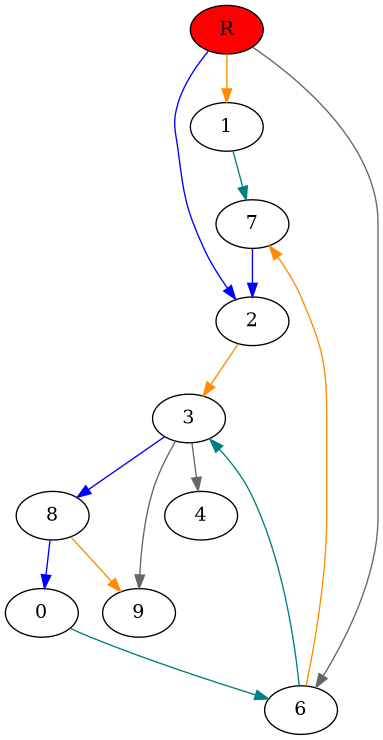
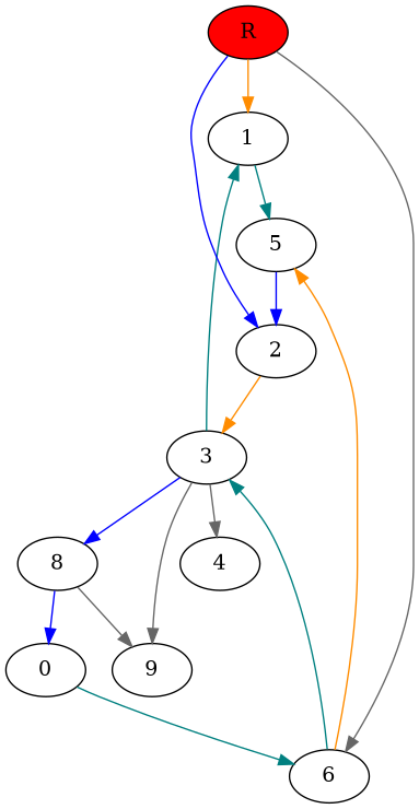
  digraph {
    edge [color=teal]
    1
-   5 [label=7]
+   5
    2
    3
    4
    8
    9
    n8 [label=0]
    6
    R [fillcolor="#ff0000" style=filled]
    1 -> 5
    5 -> 2 [color=blue]
    2 -> 3 [color=darkorange]
+   3 -> 1
    3 -> 4 [color=gray40]
    3 -> 8 [color=blue]
    3 -> 9 [color=gray40]
-   8 -> 9 [color=darkorange]
+   8 -> 9 [color=gray40]
    8 -> n8 [color=blue]
    n8 -> 6
    6 -> 5 [color=darkorange]
    6 -> 3
    R -> 1 [color=darkorange]
    R -> 2 [color=blue]
    R -> 6 [color=gray40]
  }
